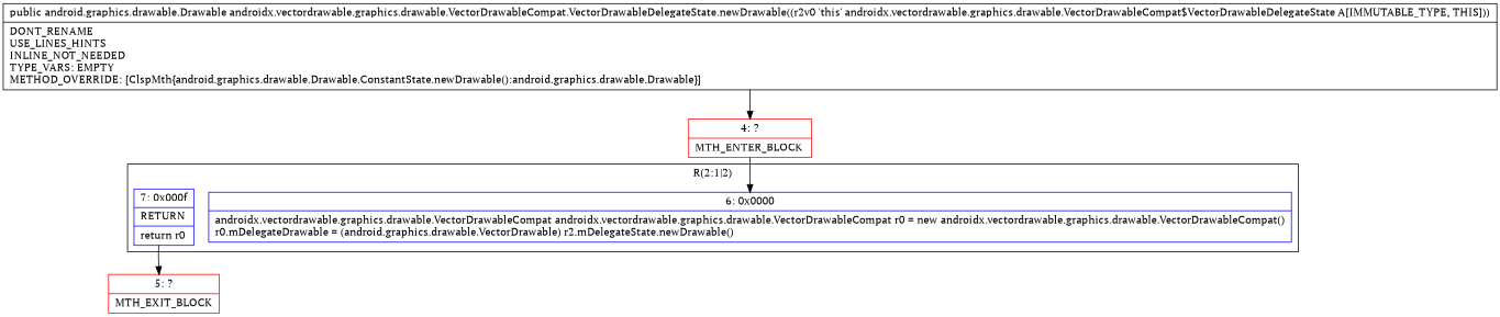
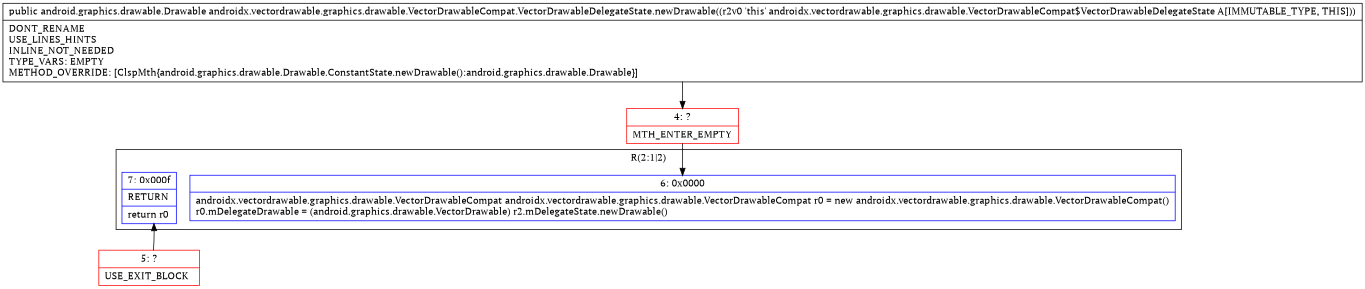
  digraph {
    fontname="PT Serif"
    node [color=blue fontname="PT Serif" shape=record]
    edge [fontname="PT Serif"]
    n1 [label="{6\:\ 0x0000|androidx.vectordrawable.graphics.drawable.VectorDrawableCompat androidx.vectordrawable.graphics.drawable.VectorDrawableCompat r0 = new androidx.vectordrawable.graphics.drawable.VectorDrawableCompat()\lr0.mDelegateDrawable = (android.graphics.drawable.VectorDrawable) r2.mDelegateState.newDrawable()\l}"]
    n2 [label="{7\:\ 0x000f|RETURN\l|return r0\l}"]
-   n3 [color=red label="{5\:\ ?|MTH_EXIT_BLOCK\l}"]
-   n4 [color=red label="{4\:\ ?|MTH_ENTER_BLOCK\l}"]
+   n3 [color=red label="{5\:\ ?|USE_EXIT_BLOCK\l}"]
+   n4 [color=red label="{4\:\ ?|MTH_ENTER_EMPTY\l}"]
    n5 [label="{public android.graphics.drawable.Drawable androidx.vectordrawable.graphics.drawable.VectorDrawableCompat.VectorDrawableDelegateState.newDrawable((r2v0 'this' androidx.vectordrawable.graphics.drawable.VectorDrawableCompat$VectorDrawableDelegateState A[IMMUTABLE_TYPE, THIS]))  | DONT_RENAME\lUSE_LINES_HINTS\lINLINE_NOT_NEEDED\lTYPE_VARS: EMPTY\lMETHOD_OVERRIDE: [ClspMth\{android.graphics.drawable.Drawable.ConstantState.newDrawable():android.graphics.drawable.Drawable\}]\l}" color=""]
    subgraph cluster_1 {
      label="R(2:1|2)"
      n1
      n2
    }
-   n2 -> n3
+   n3 -> n2
    n4 -> n1
    n5 -> n4
  }
